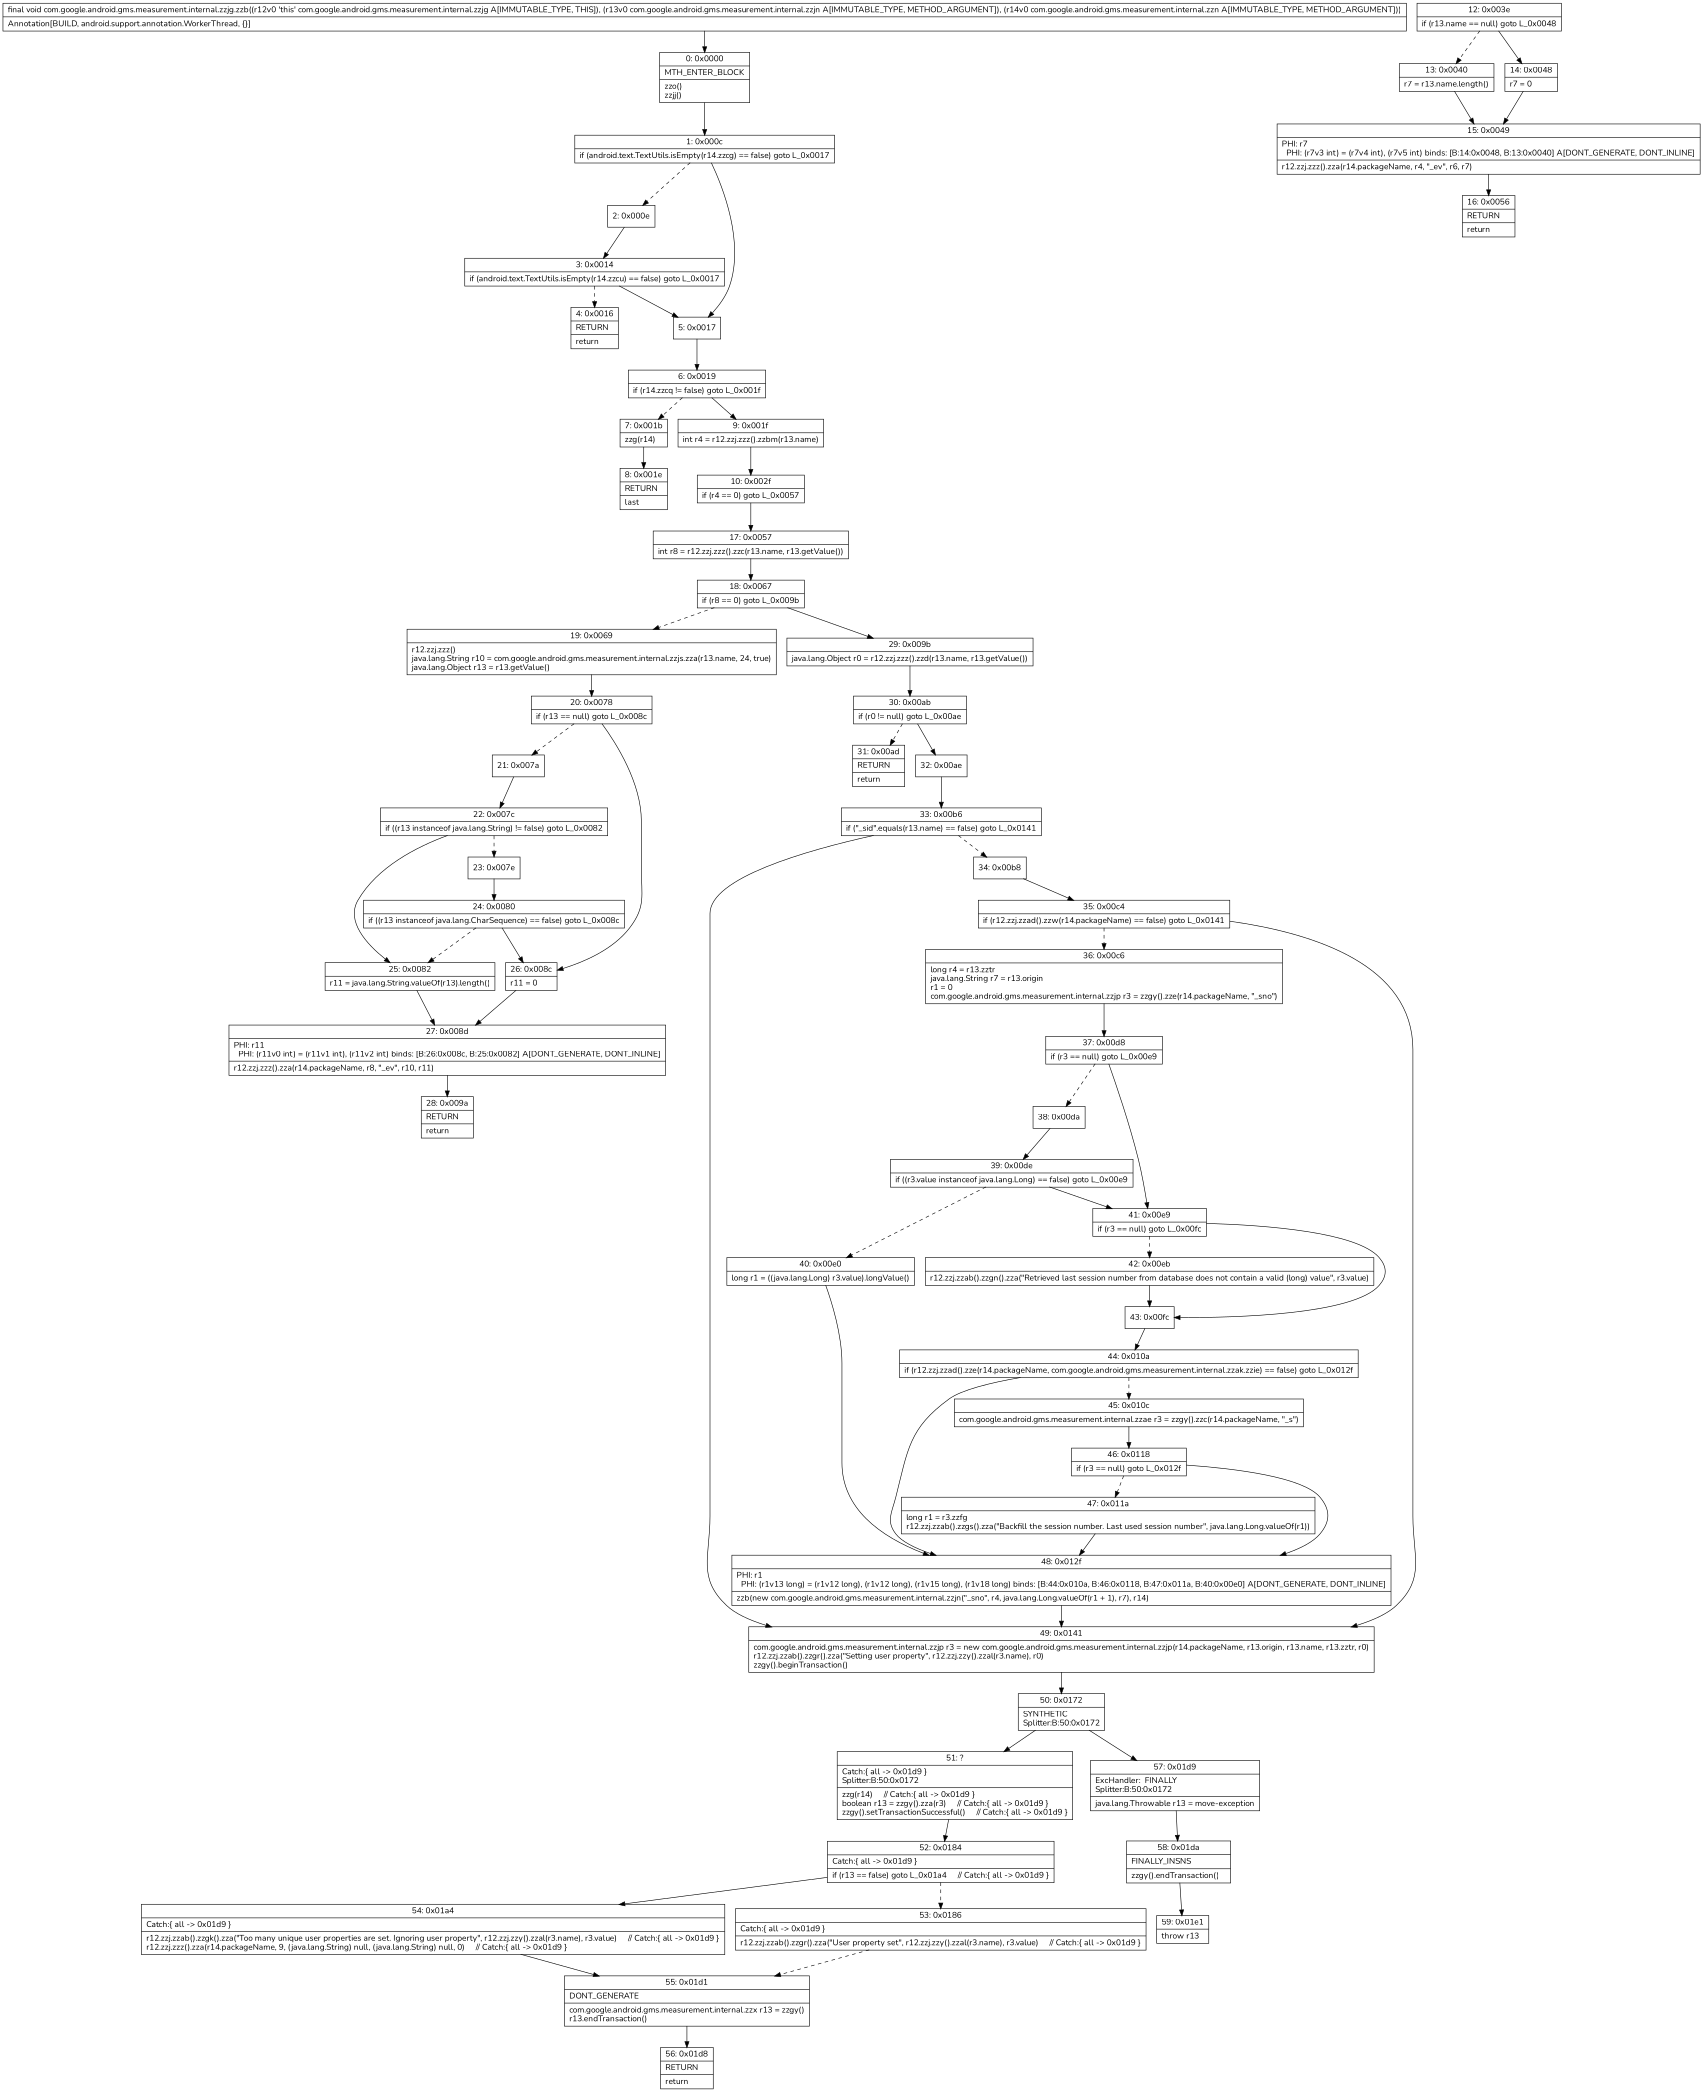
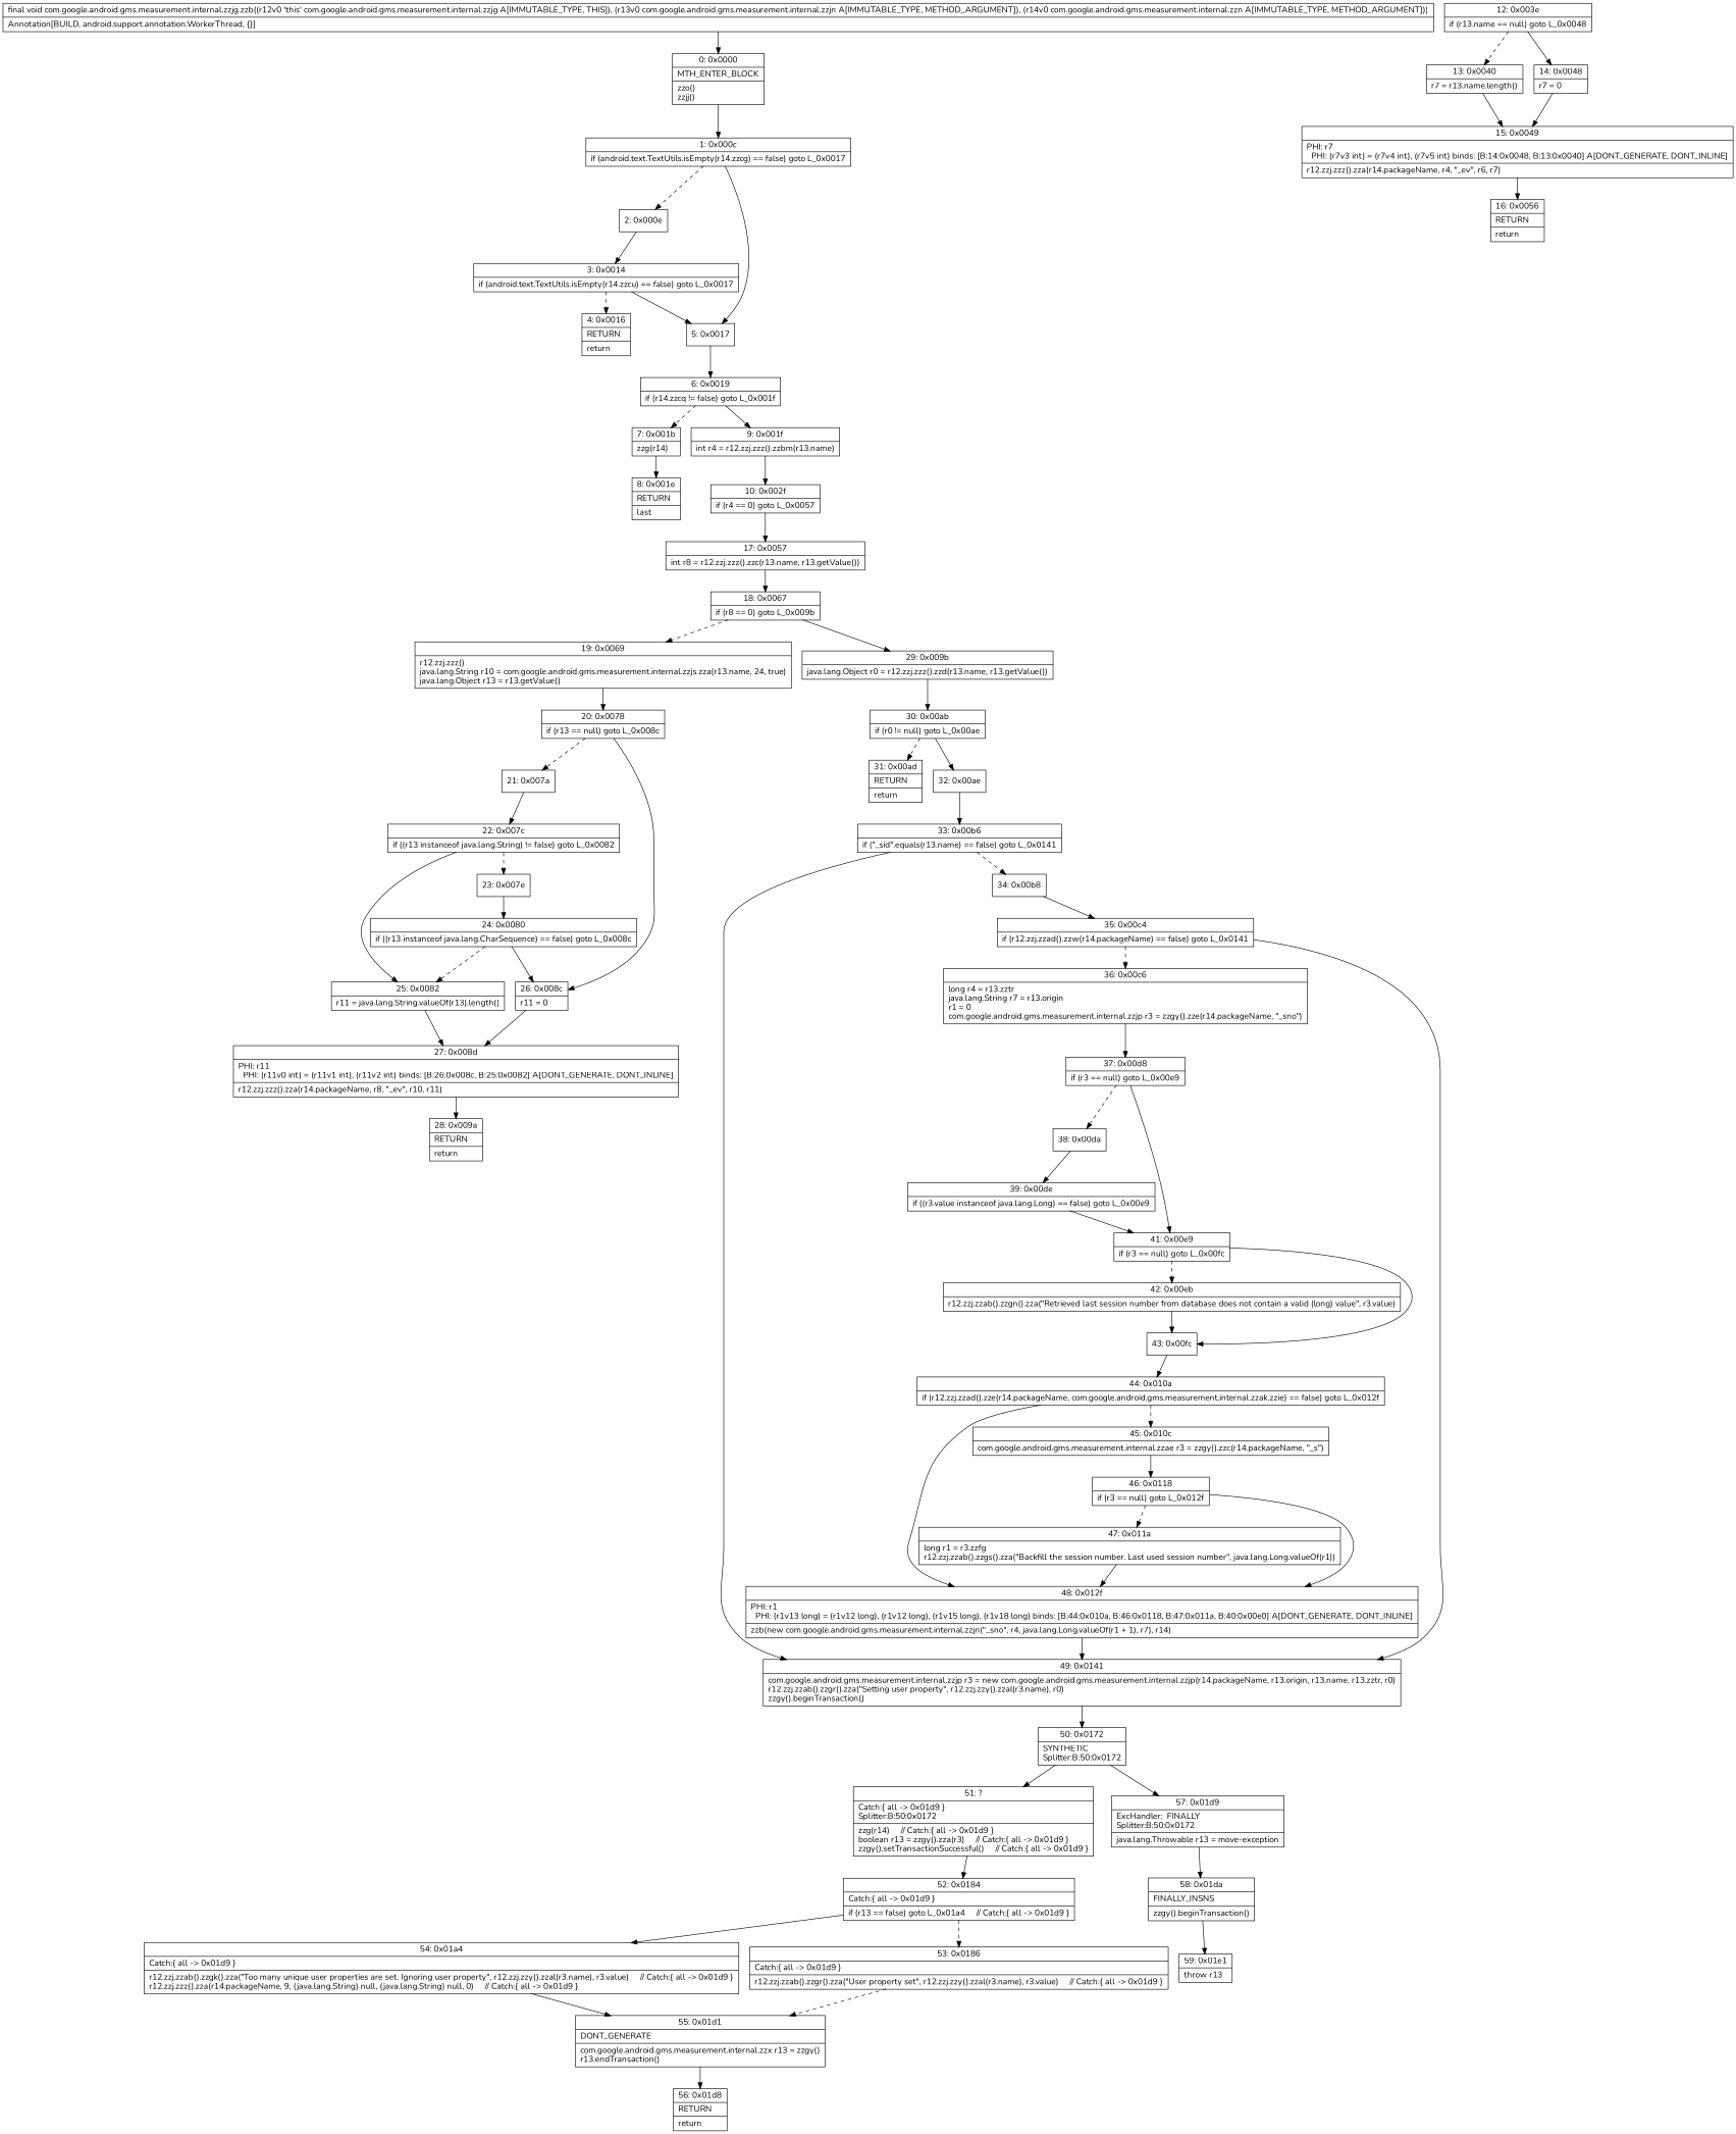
  digraph {
    fontname=Nunito
    node [fontname=Nunito shape=record]
    edge [fontname=Nunito]
    n1 [label="{0\:\ 0x0000|MTH_ENTER_BLOCK\l|zzo()\lzzjj()\l}"]
    n2 [label="{1\:\ 0x000c|if (android.text.TextUtils.isEmpty(r14.zzcg) == false) goto L_0x0017\l}"]
    n3 [label="{2\:\ 0x000e}"]
    n4 [label="{5\:\ 0x0017}"]
    n5 [label="{3\:\ 0x0014|if (android.text.TextUtils.isEmpty(r14.zzcu) == false) goto L_0x0017\l}"]
    n6 [label="{6\:\ 0x0019|if (r14.zzcq != false) goto L_0x001f\l}"]
    n7 [label="{4\:\ 0x0016|RETURN\l|return\l}"]
    n8 [label="{7\:\ 0x001b|zzg(r14)\l}"]
    n9 [label="{9\:\ 0x001f|int r4 = r12.zzj.zzz().zzbm(r13.name)\l}"]
    n10 [label="{8\:\ 0x001e|RETURN\l|last\l}"]
    n11 [label="{10\:\ 0x002f|if (r4 == 0) goto L_0x0057\l}"]
    n12 [label="{17\:\ 0x0057|int r8 = r12.zzj.zzz().zzc(r13.name, r13.getValue())\l}"]
    n13 [label="{18\:\ 0x0067|if (r8 == 0) goto L_0x009b\l}"]
    n14 [label="{12\:\ 0x003e|if (r13.name == null) goto L_0x0048\l}"]
    n15 [label="{13\:\ 0x0040|r7 = r13.name.length()\l}"]
    n16 [label="{14\:\ 0x0048|r7 = 0\l}"]
    n17 [label="{15\:\ 0x0049|PHI: r7 \l  PHI: (r7v3 int) = (r7v4 int), (r7v5 int) binds: [B:14:0x0048, B:13:0x0040] A[DONT_GENERATE, DONT_INLINE]\l|r12.zzj.zzz().zza(r14.packageName, r4, \"_ev\", r6, r7)\l}"]
    n18 [label="{16\:\ 0x0056|RETURN\l|return\l}"]
    n19 [label="{19\:\ 0x0069|r12.zzj.zzz()\ljava.lang.String r10 = com.google.android.gms.measurement.internal.zzjs.zza(r13.name, 24, true)\ljava.lang.Object r13 = r13.getValue()\l}"]
    n20 [label="{29\:\ 0x009b|java.lang.Object r0 = r12.zzj.zzz().zzd(r13.name, r13.getValue())\l}"]
    n21 [label="{20\:\ 0x0078|if (r13 == null) goto L_0x008c\l}"]
    n22 [label="{30\:\ 0x00ab|if (r0 != null) goto L_0x00ae\l}"]
    n23 [label="{21\:\ 0x007a}"]
    n24 [label="{26\:\ 0x008c|r11 = 0\l}"]
    n25 [label="{22\:\ 0x007c|if ((r13 instanceof java.lang.String) != false) goto L_0x0082\l}"]
    n26 [label="{27\:\ 0x008d|PHI: r11 \l  PHI: (r11v0 int) = (r11v1 int), (r11v2 int) binds: [B:26:0x008c, B:25:0x0082] A[DONT_GENERATE, DONT_INLINE]\l|r12.zzj.zzz().zza(r14.packageName, r8, \"_ev\", r10, r11)\l}"]
    n27 [label="{23\:\ 0x007e}"]
    n28 [label="{25\:\ 0x0082|r11 = java.lang.String.valueOf(r13).length()\l}"]
    n29 [label="{24\:\ 0x0080|if ((r13 instanceof java.lang.CharSequence) == false) goto L_0x008c\l}"]
    n30 [label="{28\:\ 0x009a|RETURN\l|return\l}"]
    n31 [label="{31\:\ 0x00ad|RETURN\l|return\l}"]
    n32 [label="{32\:\ 0x00ae}"]
    n33 [label="{33\:\ 0x00b6|if (\"_sid\".equals(r13.name) == false) goto L_0x0141\l}"]
    n34 [label="{34\:\ 0x00b8}"]
    n35 [label="{49\:\ 0x0141|com.google.android.gms.measurement.internal.zzjp r3 = new com.google.android.gms.measurement.internal.zzjp(r14.packageName, r13.origin, r13.name, r13.zztr, r0)\lr12.zzj.zzab().zzgr().zza(\"Setting user property\", r12.zzj.zzy().zzal(r3.name), r0)\lzzgy().beginTransaction()\l}"]
    n36 [label="{35\:\ 0x00c4|if (r12.zzj.zzad().zzw(r14.packageName) == false) goto L_0x0141\l}"]
    n37 [label="{50\:\ 0x0172|SYNTHETIC\lSplitter:B:50:0x0172\l}"]
    n38 [label="{36\:\ 0x00c6|long r4 = r13.zztr\ljava.lang.String r7 = r13.origin\lr1 = 0\lcom.google.android.gms.measurement.internal.zzjp r3 = zzgy().zze(r14.packageName, \"_sno\")\l}"]
    n39 [label="{37\:\ 0x00d8|if (r3 == null) goto L_0x00e9\l}"]
    n40 [label="{38\:\ 0x00da}"]
    n41 [label="{41\:\ 0x00e9|if (r3 == null) goto L_0x00fc\l}"]
    n42 [label="{39\:\ 0x00de|if ((r3.value instanceof java.lang.Long) == false) goto L_0x00e9\l}"]
    n43 [label="{42\:\ 0x00eb|r12.zzj.zzab().zzgn().zza(\"Retrieved last session number from database does not contain a valid (long) value\", r3.value)\l}"]
    n44 [label="{43\:\ 0x00fc}"]
-   n45 [label="{40\:\ 0x00e0|long r1 = ((java.lang.Long) r3.value).longValue()\l}"]
    n46 [label="{48\:\ 0x012f|PHI: r1 \l  PHI: (r1v13 long) = (r1v12 long), (r1v12 long), (r1v15 long), (r1v18 long) binds: [B:44:0x010a, B:46:0x0118, B:47:0x011a, B:40:0x00e0] A[DONT_GENERATE, DONT_INLINE]\l|zzb(new com.google.android.gms.measurement.internal.zzjn(\"_sno\", r4, java.lang.Long.valueOf(r1 + 1), r7), r14)\l}"]
    n47 [label="{44\:\ 0x010a|if (r12.zzj.zzad().zze(r14.packageName, com.google.android.gms.measurement.internal.zzak.zzie) == false) goto L_0x012f\l}"]
    n48 [label="{45\:\ 0x010c|com.google.android.gms.measurement.internal.zzae r3 = zzgy().zzc(r14.packageName, \"_s\")\l}"]
    n49 [label="{46\:\ 0x0118|if (r3 == null) goto L_0x012f\l}"]
    n50 [label="{47\:\ 0x011a|long r1 = r3.zzfg\lr12.zzj.zzab().zzgs().zza(\"Backfill the session number. Last used session number\", java.lang.Long.valueOf(r1))\l}"]
    n51 [label="{51\:\ ?|Catch:\{ all \-\> 0x01d9 \}\lSplitter:B:50:0x0172\l|zzg(r14)     \/\/ Catch:\{ all \-\> 0x01d9 \}\lboolean r13 = zzgy().zza(r3)     \/\/ Catch:\{ all \-\> 0x01d9 \}\lzzgy().setTransactionSuccessful()     \/\/ Catch:\{ all \-\> 0x01d9 \}\l}"]
    n52 [label="{57\:\ 0x01d9|ExcHandler:  FINALLY\lSplitter:B:50:0x0172\l|java.lang.Throwable r13 = move\-exception\l}"]
    n53 [label="{52\:\ 0x0184|Catch:\{ all \-\> 0x01d9 \}\l|if (r13 == false) goto L_0x01a4     \/\/ Catch:\{ all \-\> 0x01d9 \}\l}"]
-   n54 [label="{58\:\ 0x01da|FINALLY_INSNS\l|zzgy().endTransaction()\l}"]
+   n54 [label="{58\:\ 0x01da|FINALLY_INSNS\l|zzgy().beginTransaction()\l}"]
    n55 [label="{53\:\ 0x0186|Catch:\{ all \-\> 0x01d9 \}\l|r12.zzj.zzab().zzgr().zza(\"User property set\", r12.zzj.zzy().zzal(r3.name), r3.value)     \/\/ Catch:\{ all \-\> 0x01d9 \}\l}"]
    n56 [label="{54\:\ 0x01a4|Catch:\{ all \-\> 0x01d9 \}\l|r12.zzj.zzab().zzgk().zza(\"Too many unique user properties are set. Ignoring user property\", r12.zzj.zzy().zzal(r3.name), r3.value)     \/\/ Catch:\{ all \-\> 0x01d9 \}\lr12.zzj.zzz().zza(r14.packageName, 9, (java.lang.String) null, (java.lang.String) null, 0)     \/\/ Catch:\{ all \-\> 0x01d9 \}\l}"]
    n57 [label="{55\:\ 0x01d1|DONT_GENERATE\l|com.google.android.gms.measurement.internal.zzx r13 = zzgy()\lr13.endTransaction()\l}"]
    n58 [label="{56\:\ 0x01d8|RETURN\l|return\l}"]
    n59 [label="{59\:\ 0x01e1|throw r13\l}"]
    n60 [label="{final void com.google.android.gms.measurement.internal.zzjg.zzb((r12v0 'this' com.google.android.gms.measurement.internal.zzjg A[IMMUTABLE_TYPE, THIS]), (r13v0 com.google.android.gms.measurement.internal.zzjn A[IMMUTABLE_TYPE, METHOD_ARGUMENT]), (r14v0 com.google.android.gms.measurement.internal.zzn A[IMMUTABLE_TYPE, METHOD_ARGUMENT]))  | Annotation[BUILD, android.support.annotation.WorkerThread, \{\}]\l}"]
    n1 -> n2
    n2 -> n3 [style=dashed]
    n2 -> n4
    n3 -> n5
    n4 -> n6
    n5 -> n4
    n5 -> n7 [style=dashed]
    n6 -> n8 [style=dashed]
    n6 -> n9
    n8 -> n10
    n9 -> n11
    n11 -> n12
    n12 -> n13
    n13 -> n19 [style=dashed]
    n13 -> n20
    n14 -> n15 [style=dashed]
    n14 -> n16
    n15 -> n17
    n16 -> n17
    n17 -> n18
    n19 -> n21
    n20 -> n22
    n21 -> n23 [style=dashed]
    n21 -> n24
    n22 -> n31 [style=dashed]
    n22 -> n32
    n23 -> n25
    n24 -> n26
    n25 -> n27 [style=dashed]
    n25 -> n28
    n26 -> n30
    n27 -> n29
    n28 -> n26
    n29 -> n24
    n29 -> n28 [style=dashed]
    n32 -> n33
    n33 -> n34 [style=dashed]
    n33 -> n35
    n34 -> n36
    n35 -> n37
    n36 -> n35
    n36 -> n38 [style=dashed]
    n37 -> n51
    n37 -> n52
    n38 -> n39
    n39 -> n40 [style=dashed]
    n39 -> n41
    n40 -> n42
    n41 -> n43 [style=dashed]
    n41 -> n44
    n42 -> n41
-   n42 -> n45 [style=dashed]
    n43 -> n44
    n44 -> n47
-   n45 -> n46
    n46 -> n35
    n47 -> n46
    n47 -> n48 [style=dashed]
    n48 -> n49
    n49 -> n46
    n49 -> n50 [style=dashed]
    n50 -> n46
    n51 -> n53
    n52 -> n54
    n53 -> n55 [style=dashed]
    n53 -> n56
    n54 -> n59
    n55 -> n57 [style=dashed]
    n56 -> n57
    n57 -> n58
    n60 -> n1
  }
